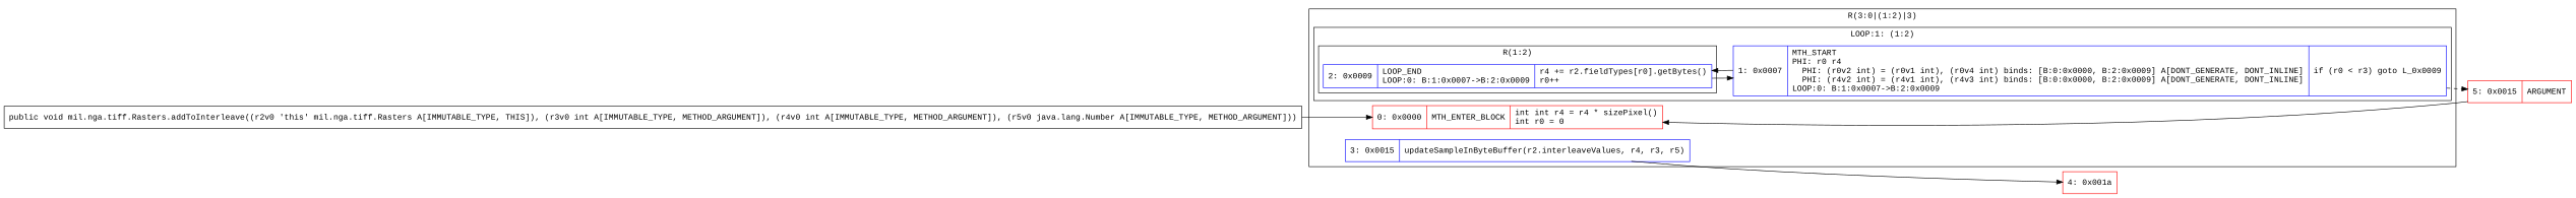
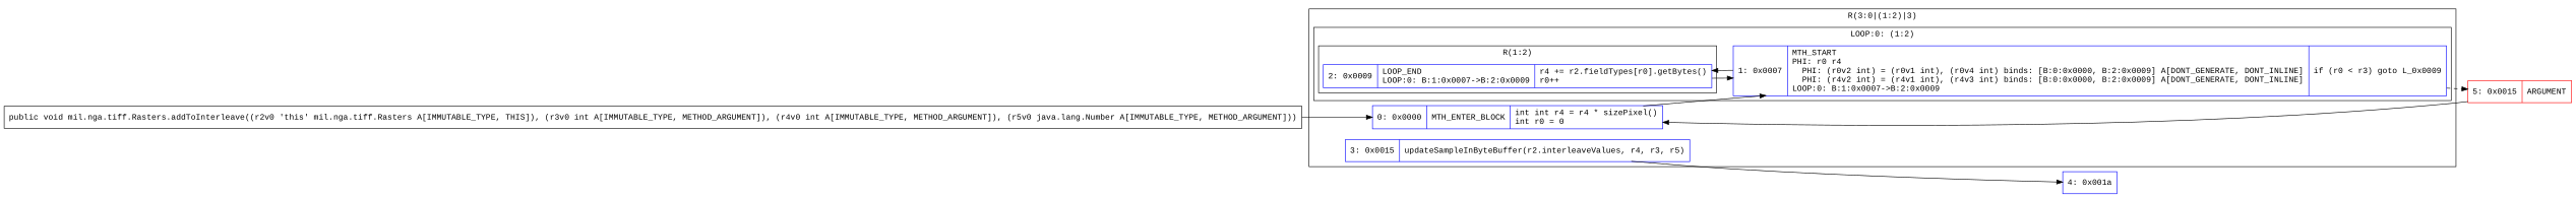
  digraph {
    fontname="Liberation Mono"
    rankdir=LR
    node [color=blue fontname="Liberation Mono" shape=record]
    edge [fontname="Liberation Mono"]
    n1 [label="{2\:\ 0x0009|LOOP_END\lLOOP:0: B:1:0x0007\-\>B:2:0x0009\l|r4 += r2.fieldTypes[r0].getBytes()\lr0++\l}"]
    n2 [label="{1\:\ 0x0007|MTH_START\lPHI: r0 r4 \l  PHI: (r0v2 int) = (r0v1 int), (r0v4 int) binds: [B:0:0x0000, B:2:0x0009] A[DONT_GENERATE, DONT_INLINE]\l  PHI: (r4v2 int) = (r4v1 int), (r4v3 int) binds: [B:0:0x0000, B:2:0x0009] A[DONT_GENERATE, DONT_INLINE]\lLOOP:0: B:1:0x0007\-\>B:2:0x0009\l|if (r0 \< r3) goto L_0x0009\l}"]
-   n3 [color=red label="{0\:\ 0x0000|MTH_ENTER_BLOCK\l|int int r4 = r4 * sizePixel()\lint r0 = 0\l}"]
+   n3 [label="{0\:\ 0x0000|MTH_ENTER_BLOCK\l|int int r4 = r4 * sizePixel()\lint r0 = 0\l}"]
    n4 [label="{3\:\ 0x0015|updateSampleInByteBuffer(r2.interleaveValues, r4, r3, r5)\l}"]
    n5 [color=red label="{5\:\ 0x0015|ARGUMENT\l}"]
-   n6 [color=red label="{4\:\ 0x001a}"]
+   n6 [label="{4\:\ 0x001a}"]
    n7 [label="{public void mil.nga.tiff.Rasters.addToInterleave((r2v0 'this' mil.nga.tiff.Rasters A[IMMUTABLE_TYPE, THIS]), (r3v0 int A[IMMUTABLE_TYPE, METHOD_ARGUMENT]), (r4v0 int A[IMMUTABLE_TYPE, METHOD_ARGUMENT]), (r5v0 java.lang.Number A[IMMUTABLE_TYPE, METHOD_ARGUMENT])) }" color=""]
    subgraph cluster_1 {
      label="R(3:0|(1:2)|3)"
      n3
      n4
      subgraph cluster_2 {
-       label="LOOP:1: (1:2)"
+       label="LOOP:0: (1:2)"
        n2
        subgraph cluster_3 {
          label="R(1:2)"
          n1
        }
      }
    }
    n1 -> n2
    n2 -> n1
    n2 -> n5 [style=dashed]
+   n3 -> n2
    n4 -> n6
    n5 -> n3
    n7 -> n3
  }
